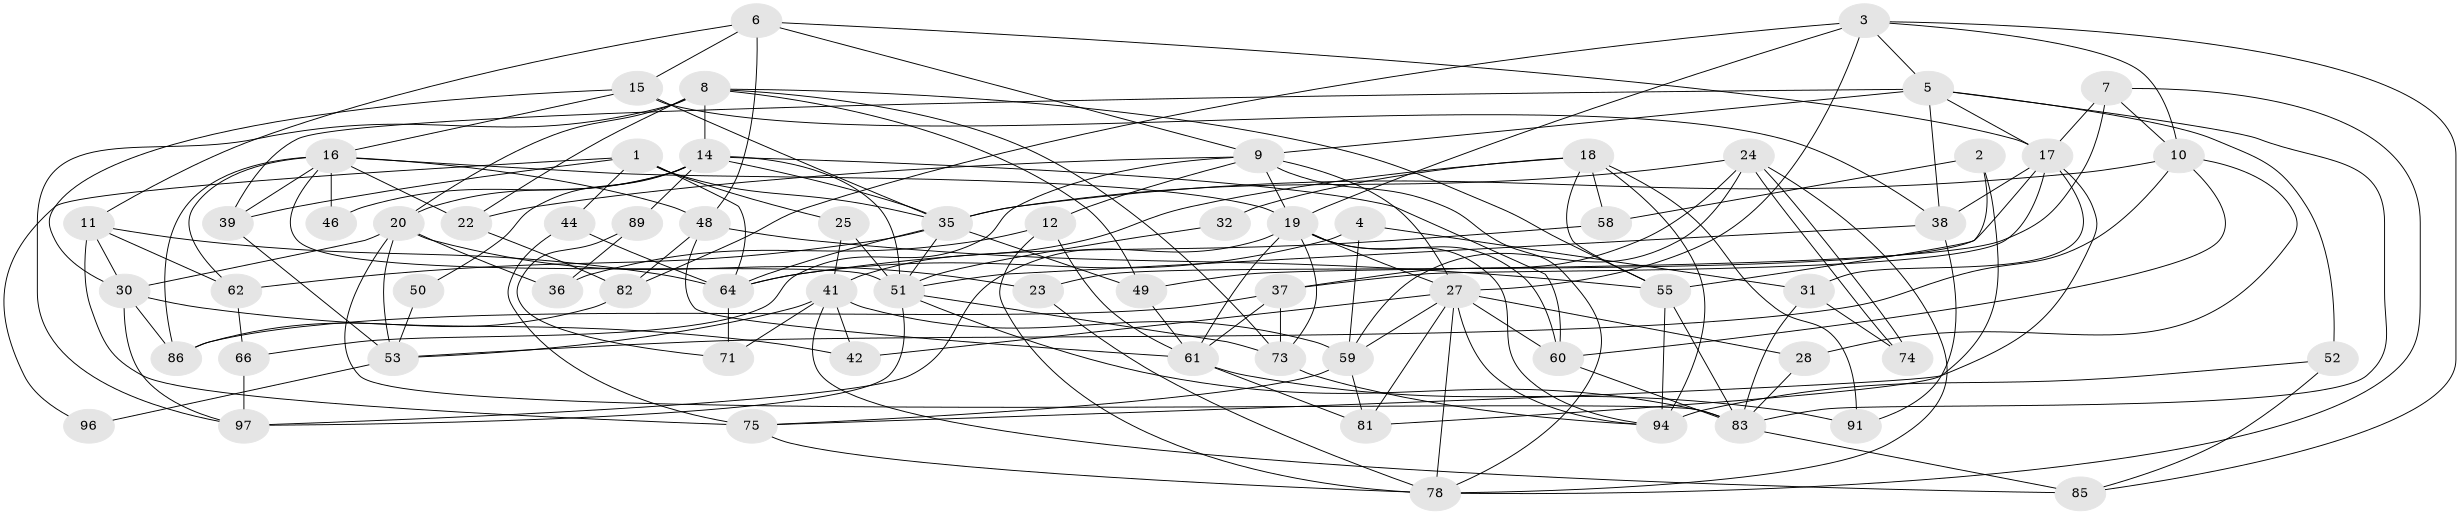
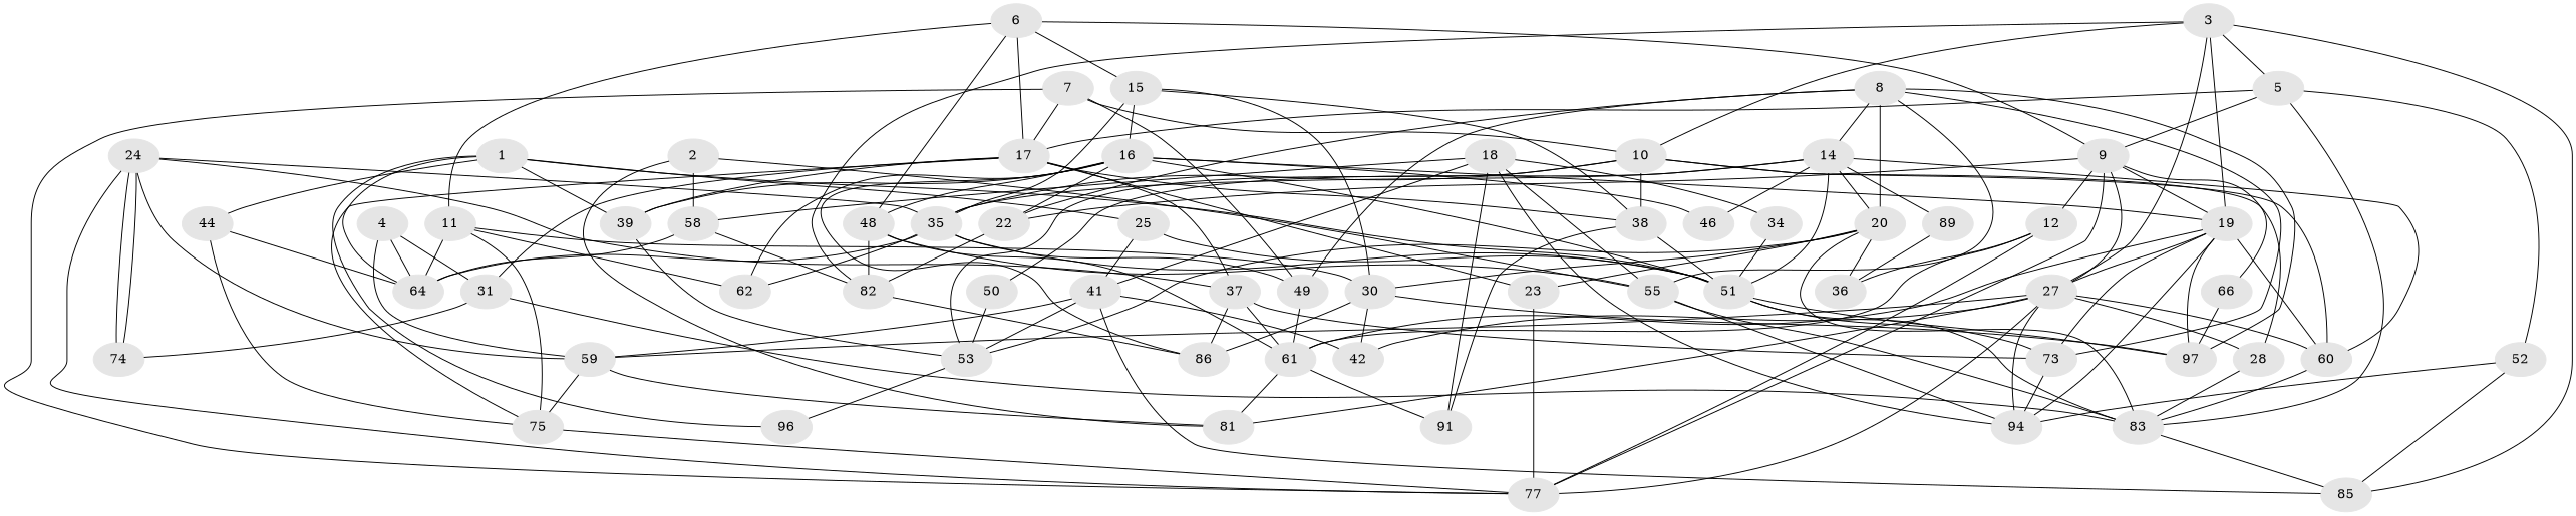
  graph {
    node [color=gray90 style=filled]
    1 [super="+45"]
    25
    35 [super="+103"]
    39
    44
    64 [super="+80"]
    96
    51 [super="+54"]
    41 [super="+47"]
    49 [super="+105"]
    62
    53 [super="+67"]
    75
-   71
    55 [super="+88"]
    83 [super="+104"]
    94 [super="+99"]
    2
    58
    81
    82 [super="+100"]
    3 [super="+32"]
    5 [super="+93"]
    10 [super="+84"]
    19 [super="+57"]
    27 [super="+102"]
    85
    9 [super="+76"]
    17 [super="+26"]
    52
    28
    38 [super="+56"]
    60 [super="+79"]
    73
    97
    61 [super="+92"]
    59 [super="+90"]
-   77 [super="+98" label=78]
+   77 [super="+98"]
    42 [super="+70"]
    86
    4 [super="+43"]
    31
    74
    22 [super="+87"]
    12 [super="+33"]
    66 [super="+89"]
    23
    37 [super="+65"]
    6 [super="+13"]
    11 [super="+21"]
    15
    48 [super="+68"]
    30 [super="+78"]
    16 [super="+63"]
    7
    8 [super="+95"]
    14 [super="+101"]
    20 [super="+40"]
    n59 [label=89]
    46
    50
    36
    91
    18 [super="+72"]
-   34 [label=32]
+   34
    24 [super="+69"]
    1 -- 25
-   1 -- 35
+   1 -- 51
    1 -- 39
    1 -- 44
    1 -- 64 [weight=2]
    1 -- 96
    25 -- 51
    25 -- 41
    35 -- 64
    35 -- 51
    35 -- 49
    35 -- 62
    39 -- 53
    44 -- 64
    44 -- 75
-   64 -- 71
    51 -- 83
    51 -- 73
    51 -- 97
    41 -- 53
-   41 -- 71
    41 -- 85
    41 -- 59
    41 -- 42
    49 -- 61
-   62 -- 66
    53 -- 96
    75 -- 77
    55 -- 83
    55 -- 94
    83 -- 85
    2 -- 55
    2 -- 58
    2 -- 81
    58 -- 64
+   58 -- 82
    82 -- 86
    3 -- 82
    3 -- 5
    3 -- 10
    3 -- 19
    3 -- 27
    3 -- 85
    5 -- 83
    5 -- 9
    5 -- 17
    5 -- 52
    10 -- 35
    10 -- 53
    10 -- 28
-   5 -- 38
+   10 -- 38
    10 -- 60
    19 -- 94
    19 -- 27
    19 -- 60
    19 -- 73
    19 -- 97
    19 -- 61
    27 -- 94
    27 -- 81
    27 -- 28
    27 -- 60
    27 -- 59
    27 -- 77
    27 -- 42
    9 -- 19
    9 -- 27
    9 -- 77
    9 -- 22
    9 -- 12
    9 -- 66
-   5 -- 39
+   17 -- 39
    17 -- 75
    17 -- 38
    17 -- 31
    17 -- 23
    17 -- 37
    52 -- 94
    52 -- 85
    28 -- 83
    38 -- 51
    38 -- 91
    60 -- 83
    73 -- 94
    61 -- 81
    61 -- 91
    59 -- 75
    59 -- 81
    4 -- 64
    4 -- 59
    4 -- 31
    31 -- 83
    31 -- 74
    22 -- 82
    12 -- 61
    12 -- 77
    12 -- 36
    66 -- 97
    23 -- 77
    37 -- 73
    37 -- 61
    37 -- 86
    6 -- 9
    6 -- 17
    6 -- 11
    6 -- 15
    6 -- 48
    11 -- 64
    11 -- 62
    11 -- 75
    11 -- 30
    15 -- 35
    15 -- 38
    15 -- 30
    15 -- 16
    48 -- 55
    48 -- 82
    48 -- 61
    30 -- 97
    30 -- 42
    30 -- 86
    16 -- 39
    16 -- 51
    16 -- 62
    16 -- 19
    16 -- 86
    16 -- 22
    16 -- 48
    16 -- 46
    7 -- 49
    7 -- 10
    7 -- 17
    7 -- 77
    8 -- 49
    8 -- 55
    8 -- 73
    8 -- 97
    8 -- 22
    8 -- 14
    8 -- 20
    14 -- 35
    14 -- 51
    14 -- 60
    14 -- 20
    14 -- n59
    14 -- 46
    14 -- 50
    20 -- 53
    20 -- 83
    20 -- 23
    20 -- 30
    20 -- 36
-   n59 -- 71
    n59 -- 36
    50 -- 53
    18 -- 41
    18 -- 55
    18 -- 94
    18 -- 58
    18 -- 91
    18 -- 34
    34 -- 51
    24 -- 35
    24 -- 59
    24 -- 77
    24 -- 74
    24 -- 74
    24 -- 37
  }
